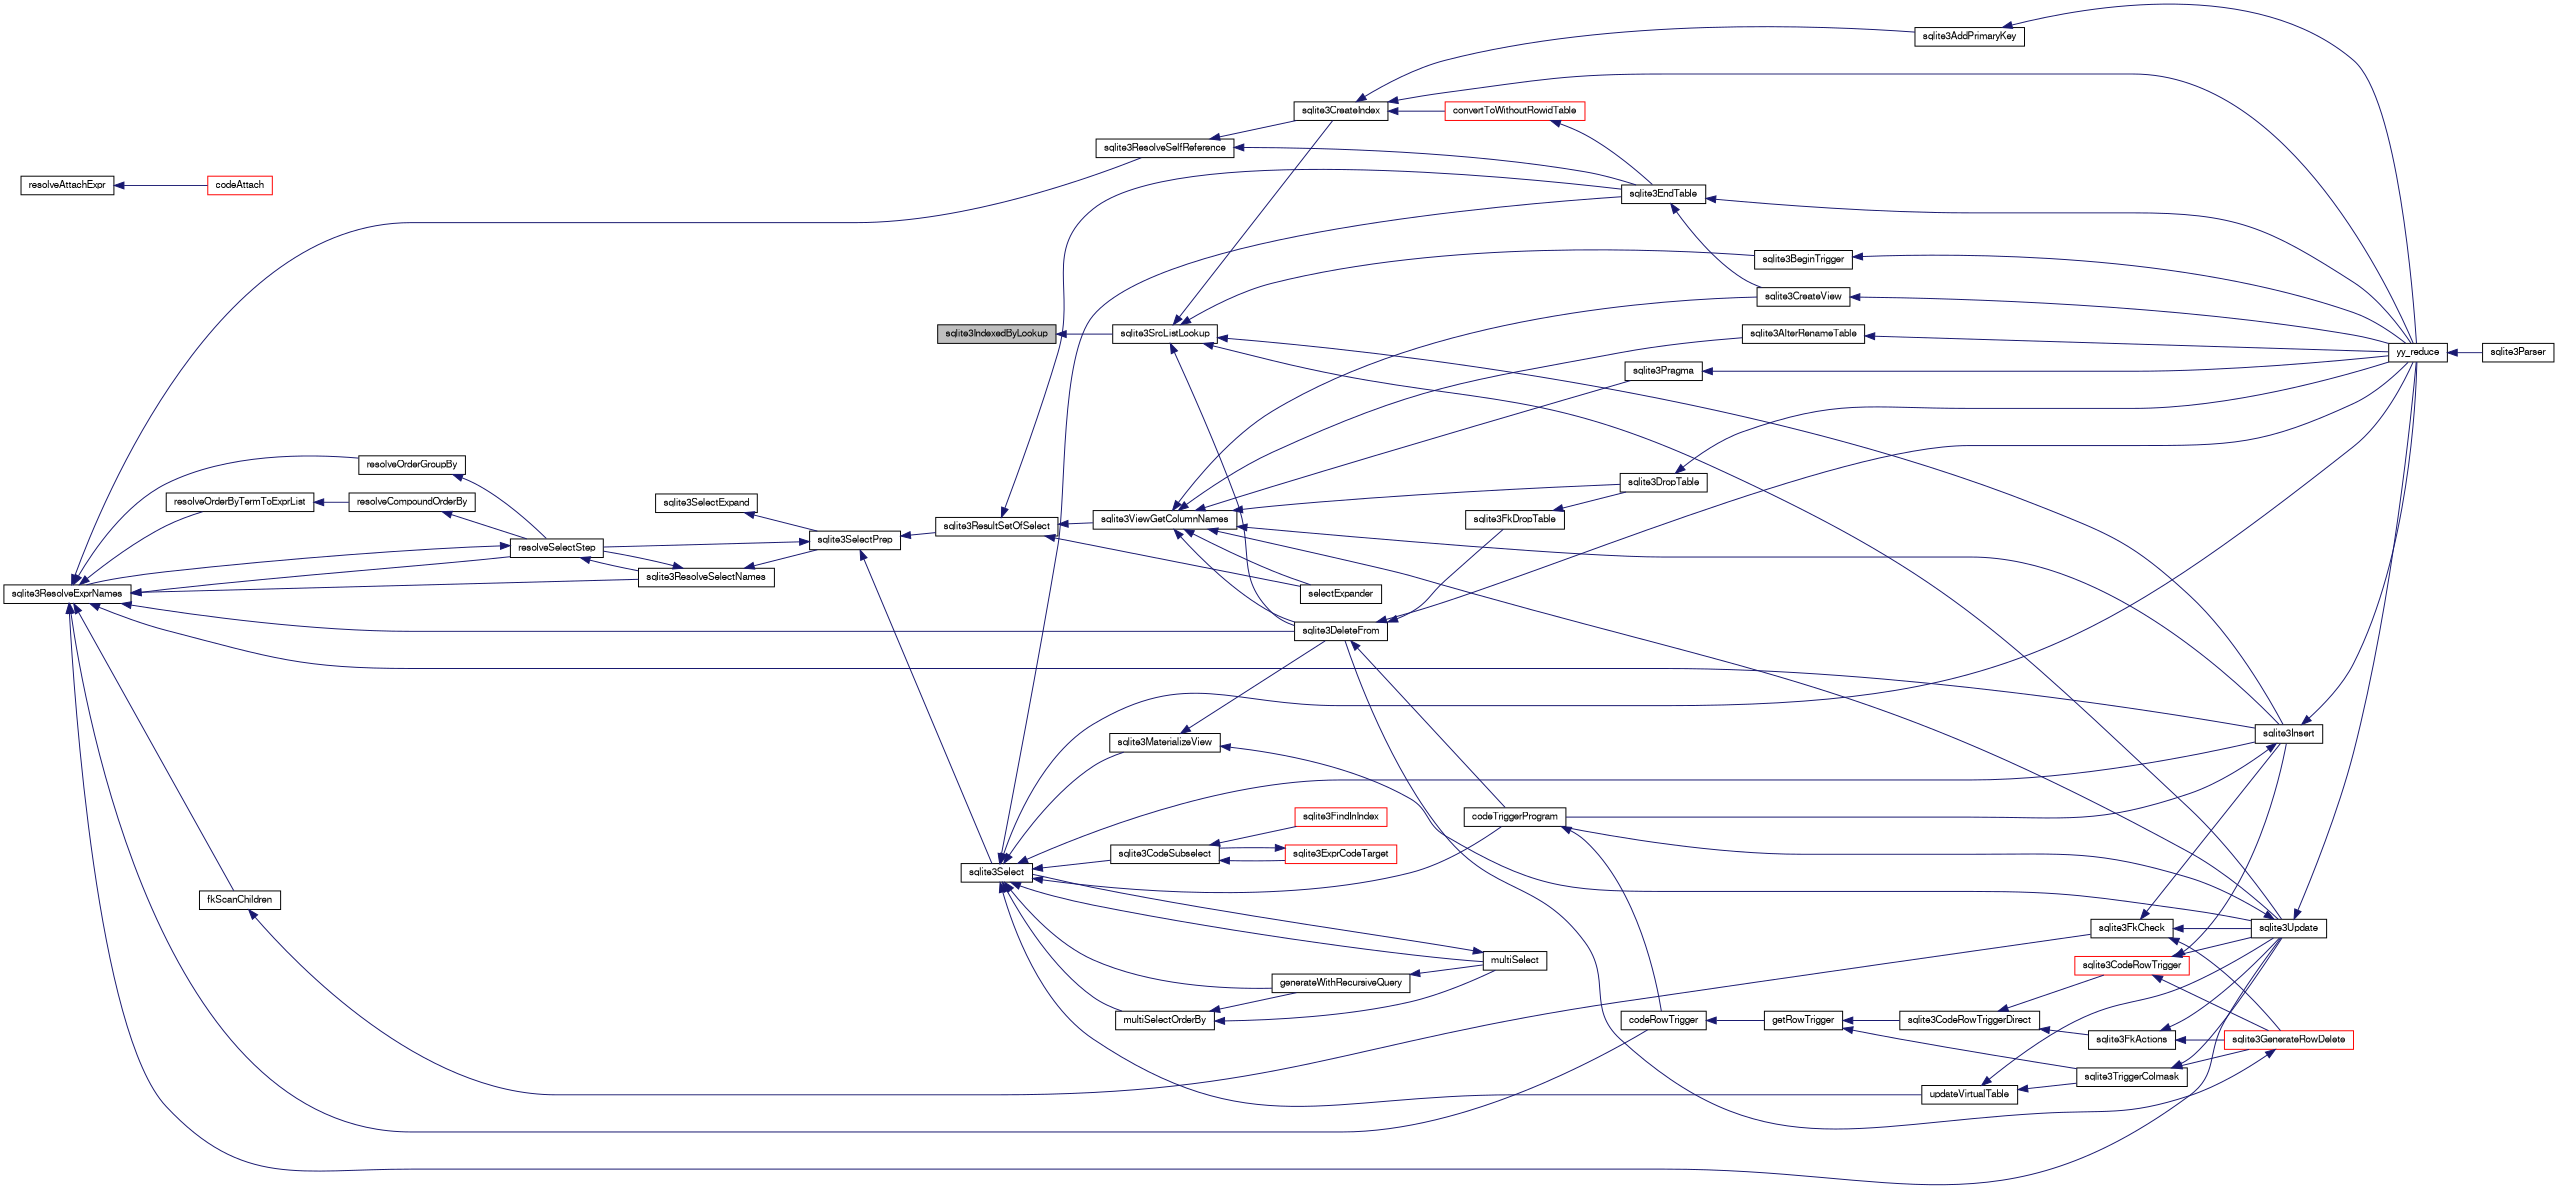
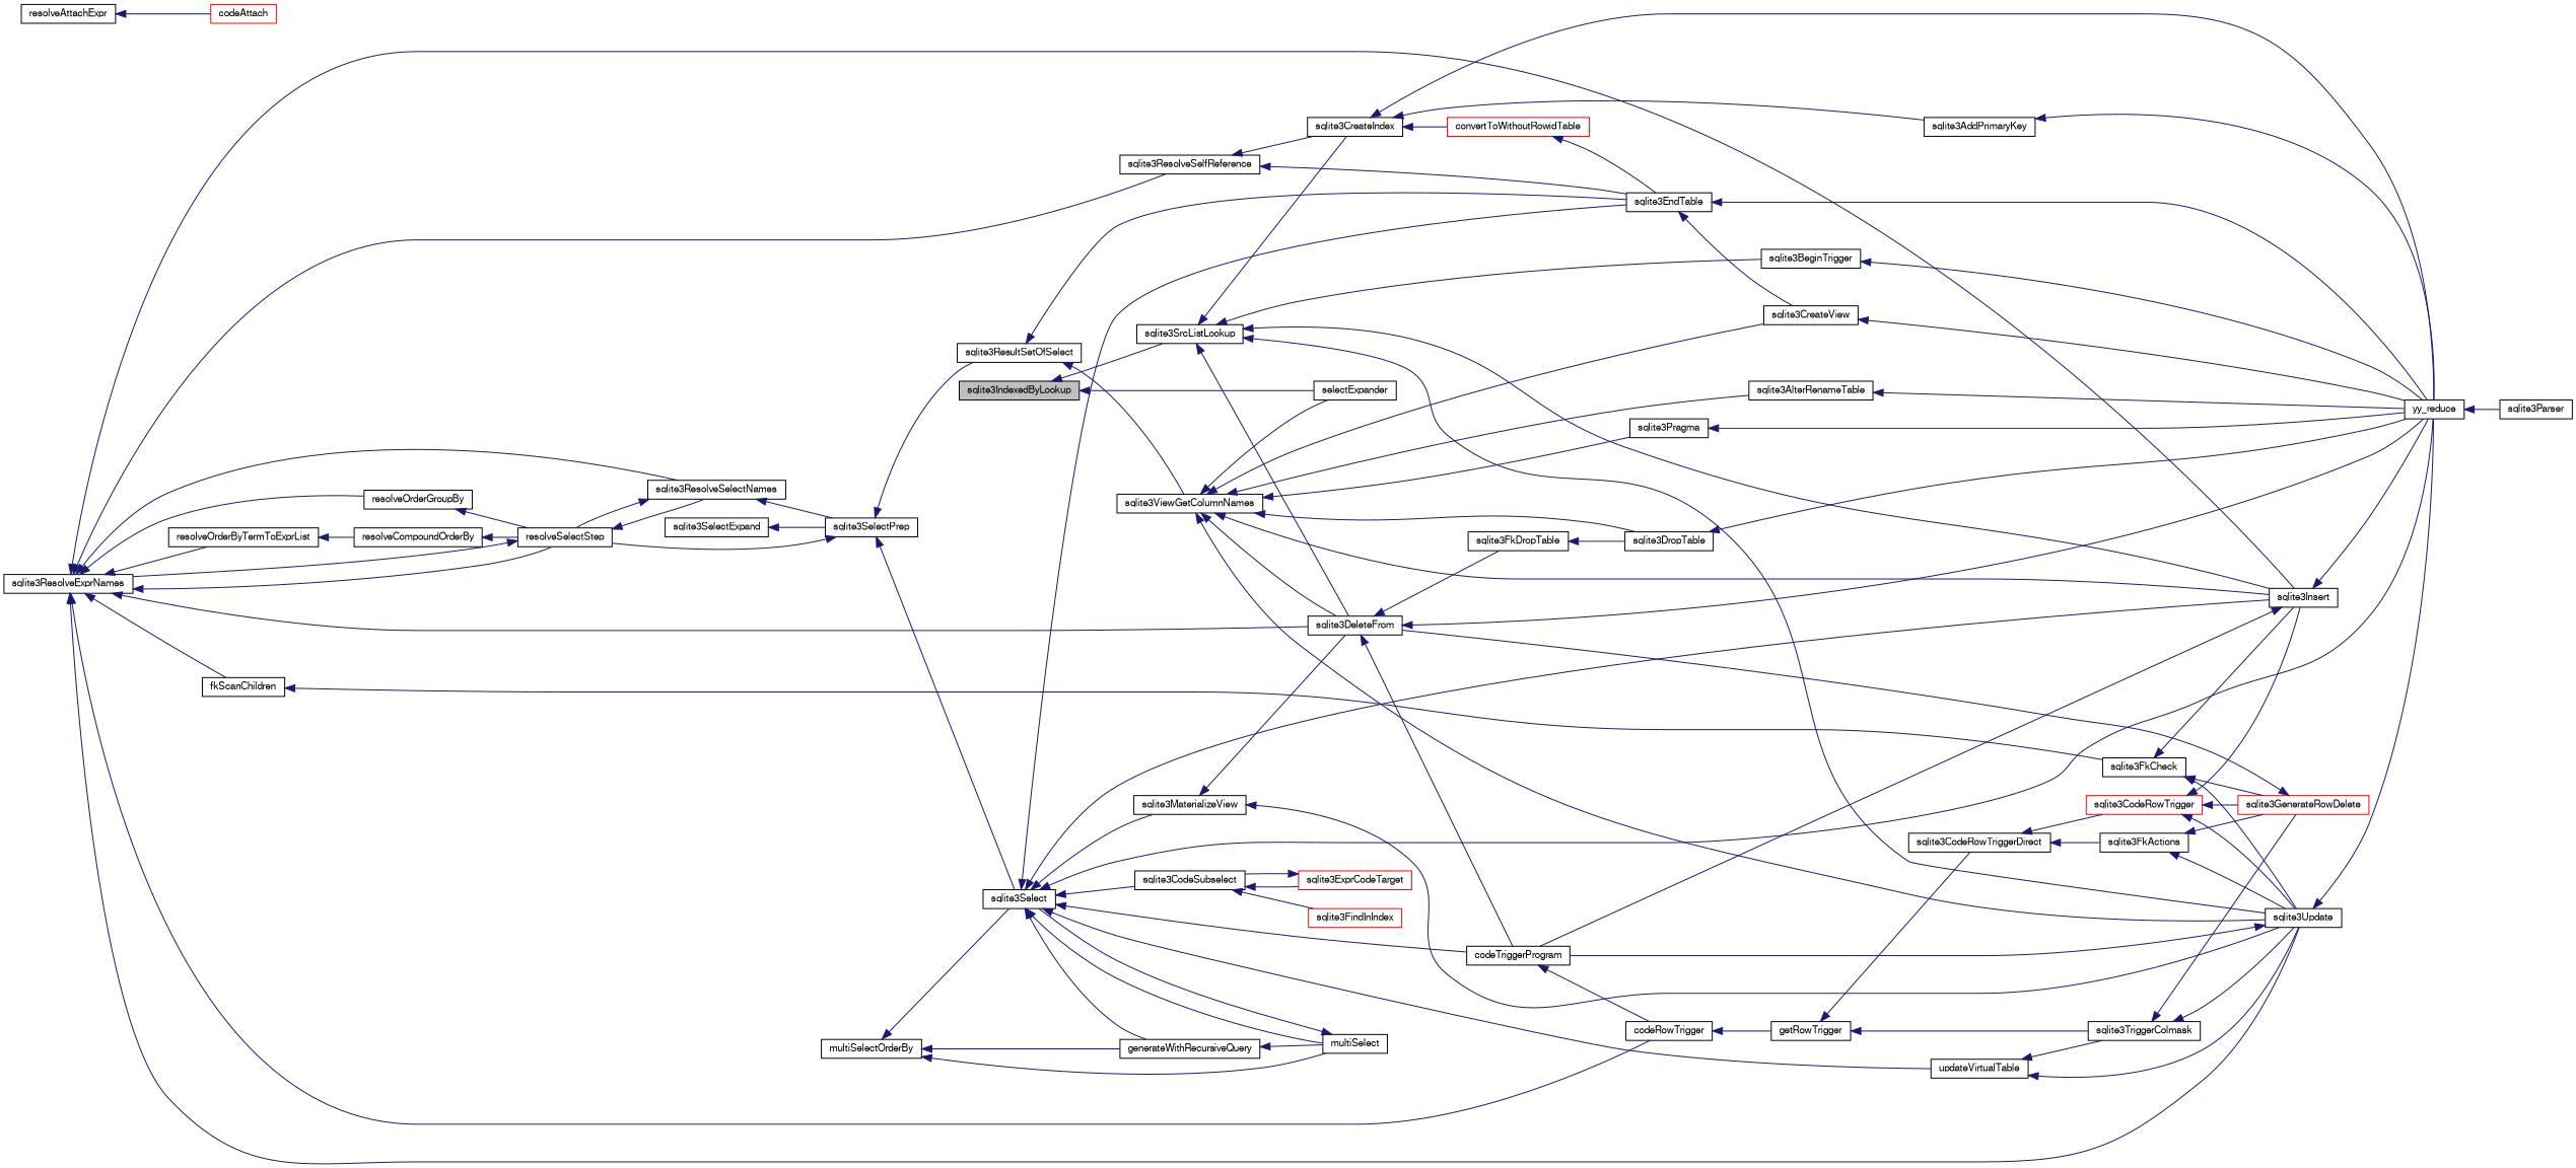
  digraph {
    rankdir=LR
    node [color=black fillcolor=white fontname=FreeSans fontsize=10 shape=record style=filled]
    edge [color=midnightblue dir=back fontname=FreeSans fontsize=10 labelfontname=FreeSans labelfontsize=10 style=solid]
    n1 [fillcolor=grey75 fontcolor=black height=0.2 label=sqlite3IndexedByLookup width=0.4]
    n2 [height=0.2 label=sqlite3SrcListLookup width=0.4]
    n3 [height=0.2 label=selectExpander width=0.4]
    n4 [height=0.2 label=sqlite3CreateIndex width=0.4]
    n5 [height=0.2 label=sqlite3DeleteFrom width=0.4]
    n6 [height=0.2 label=sqlite3Update width=0.4]
    n7 [height=0.2 label=sqlite3Insert width=0.4]
    n8 [height=0.2 label=sqlite3BeginTrigger width=0.4]
    n9 [height=0.2 label=sqlite3AddPrimaryKey width=0.4]
    n10 [height=0.2 label=yy_reduce width=0.4]
    n11 [color=red height=0.2 label=convertToWithoutRowidTable width=0.4]
    n12 [height=0.2 label=sqlite3FkDropTable width=0.4]
    n13 [height=0.2 label=codeTriggerProgram width=0.4]
    n14 [height=0.2 label=sqlite3Parser width=0.4]
    n15 [height=0.2 label=sqlite3EndTable width=0.4]
    n16 [height=0.2 label=sqlite3CreateView width=0.4]
    n17 [height=0.2 label=sqlite3DropTable width=0.4]
    n18 [height=0.2 label=codeRowTrigger width=0.4]
    n19 [height=0.2 label=getRowTrigger width=0.4]
    n20 [height=0.2 label=sqlite3CodeRowTriggerDirect width=0.4]
    n21 [height=0.2 label=sqlite3TriggerColmask width=0.4]
    n22 [height=0.2 label=sqlite3FkActions width=0.4]
    n23 [color=red height=0.2 label=sqlite3CodeRowTrigger width=0.4]
    n24 [color=red height=0.2 label=sqlite3GenerateRowDelete width=0.4]
    n25 [height=0.2 label=sqlite3SelectExpand width=0.4]
    n26 [height=0.2 label=sqlite3SelectPrep width=0.4]
    n27 [height=0.2 label=resolveSelectStep width=0.4]
    n28 [height=0.2 label=sqlite3ResultSetOfSelect width=0.4]
    n29 [height=0.2 label=sqlite3Select width=0.4]
    n30 [height=0.2 label=sqlite3ResolveExprNames width=0.4]
    n31 [height=0.2 label=sqlite3ResolveSelectNames width=0.4]
    n32 [height=0.2 label=sqlite3ViewGetColumnNames width=0.4]
    n33 [height=0.2 label=sqlite3CodeSubselect width=0.4]
    n34 [height=0.2 label=sqlite3MaterializeView width=0.4]
    n35 [height=0.2 label=generateWithRecursiveQuery width=0.4]
    n36 [height=0.2 label=multiSelect width=0.4]
    n37 [height=0.2 label=multiSelectOrderBy width=0.4]
    n38 [height=0.2 label=updateVirtualTable width=0.4]
    n39 [height=0.2 label=resolveOrderByTermToExprList width=0.4]
    n40 [height=0.2 label=resolveOrderGroupBy width=0.4]
    n41 [height=0.2 label=sqlite3ResolveSelfReference width=0.4]
    n42 [height=0.2 label=fkScanChildren width=0.4]
    n43 [height=0.2 label=resolveCompoundOrderBy width=0.4]
    n44 [height=0.2 label=resolveAttachExpr width=0.4]
    n45 [color=red height=0.2 label=codeAttach width=0.4]
    n46 [height=0.2 label=sqlite3FkCheck width=0.4]
    n47 [height=0.2 label=sqlite3AlterRenameTable width=0.4]
    n48 [height=0.2 label=sqlite3Pragma width=0.4]
    n49 [color=red height=0.2 label=sqlite3FindInIndex width=0.4]
    n50 [color=red height=0.2 label=sqlite3ExprCodeTarget width=0.4]
    n1 -> n2
-   n28 -> n3
+   n1 -> n3
    n2 -> n4
    n2 -> n5
    n2 -> n6
    n2 -> n7
    n2 -> n8
    n4 -> n9
    n4 -> n10
    n4 -> n11
    n5 -> n10
    n5 -> n12
    n5 -> n13
    n6 -> n10
    n6 -> n13
    n7 -> n10
    n7 -> n13
    n8 -> n10
    n9 -> n10
    n10 -> n14
    n11 -> n15
    n12 -> n17
    n13 -> n18
    n15 -> n10
    n15 -> n16
    n16 -> n10
    n17 -> n10
    n18 -> n19
    n19 -> n20
    n19 -> n21
    n20 -> n22
    n20 -> n23
    n21 -> n6
    n21 -> n24
    n22 -> n6
    n22 -> n24
    n23 -> n6
    n23 -> n7
    n23 -> n24
    n24 -> n5
    n25 -> n26
    n26 -> n27
    n26 -> n28
    n26 -> n29
    n27 -> n30
    n27 -> n31
    n28 -> n15
    n28 -> n32
    n29 -> n7
    n29 -> n10
    n29 -> n13
    n29 -> n15
    n29 -> n33
    n29 -> n34
    n29 -> n35
    n29 -> n36
-   n29 -> n37
+   n37 -> n29
    n29 -> n38
    n30 -> n5
    n30 -> n6
    n30 -> n7
    n30 -> n18
    n30 -> n27
    n30 -> n31
    n30 -> n39
    n30 -> n40
    n30 -> n41
    n30 -> n42
    n31 -> n26
    n31 -> n27
    n32 -> n3
    n32 -> n5
    n32 -> n6
    n32 -> n7
    n32 -> n16
    n32 -> n17
    n32 -> n47
    n32 -> n48
    n33 -> n49
    n33 -> n50
    n34 -> n5
    n34 -> n6
    n35 -> n36
    n36 -> n29
    n37 -> n35
    n37 -> n36
    n38 -> n6
    n38 -> n21
    n39 -> n43
    n40 -> n27
    n41 -> n4
    n41 -> n15
    n42 -> n46
    n43 -> n27
    n44 -> n45
    n46 -> n6
    n46 -> n7
    n46 -> n24
    n47 -> n10
    n48 -> n10
    n50 -> n33
  }
